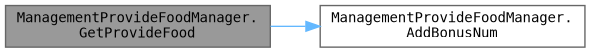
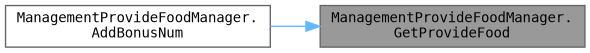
  digraph {
    rankdir=RL
    fontname="DejaVu Sans Mono"
    node [fontname="DejaVu Sans Mono" fontsize=10 shape=box style=filled]
    n1 [color=gray40 fillcolor=grey60 fontcolor=black height=0.2 label="ManagementProvideFoodManager.\lGetProvideFood" width=0.4]
    n2 [color=grey40 fillcolor=white height=0.2 label="ManagementProvideFoodManager.\lAddBonusNum" width=0.4]
-   n2 -> n1 [color=steelblue1 dir=back fontname="DejaVu Sans Mono" fontsize=10 labelfontname=Helvetica labelfontsize=10 style=solid]
+   n1 -> n2 [color=steelblue1 dir=back fontname="DejaVu Sans Mono" fontsize=10 labelfontname=Helvetica labelfontsize=10 style=solid]
  }
